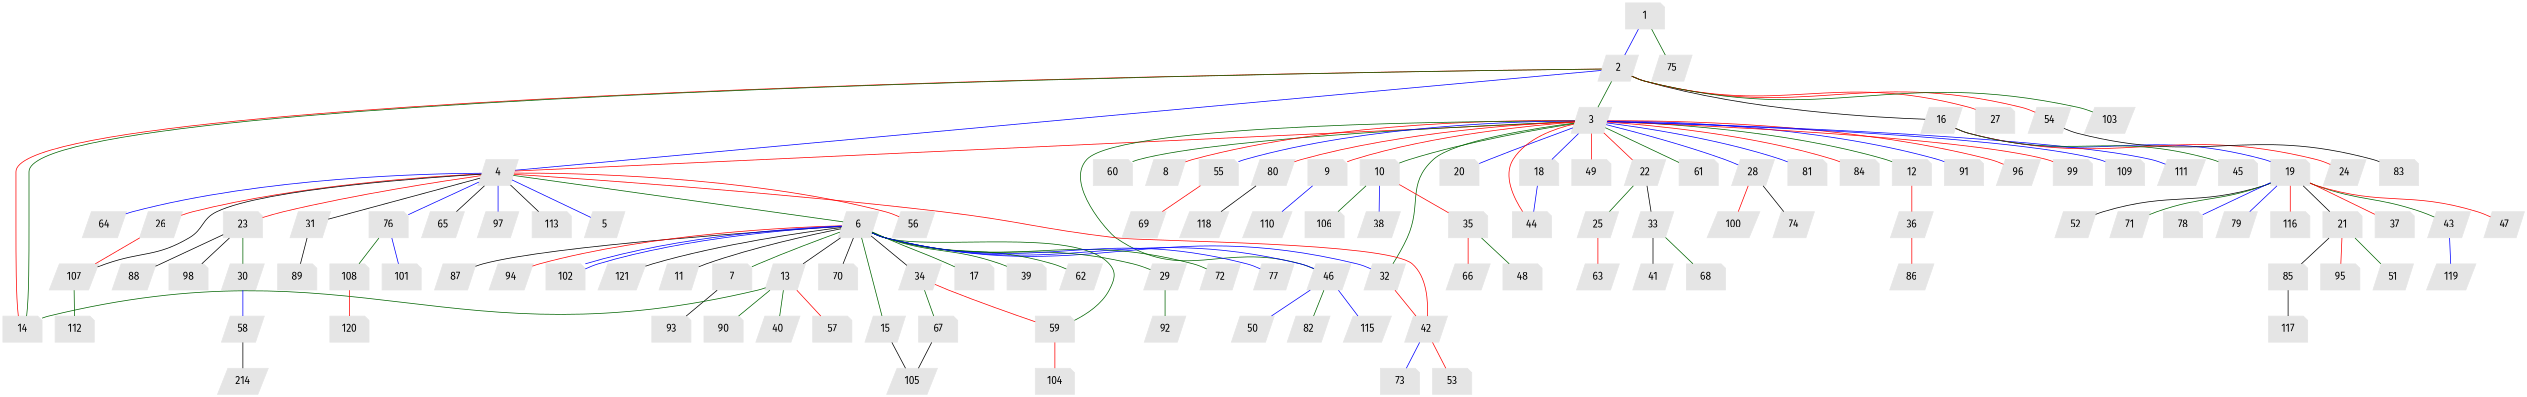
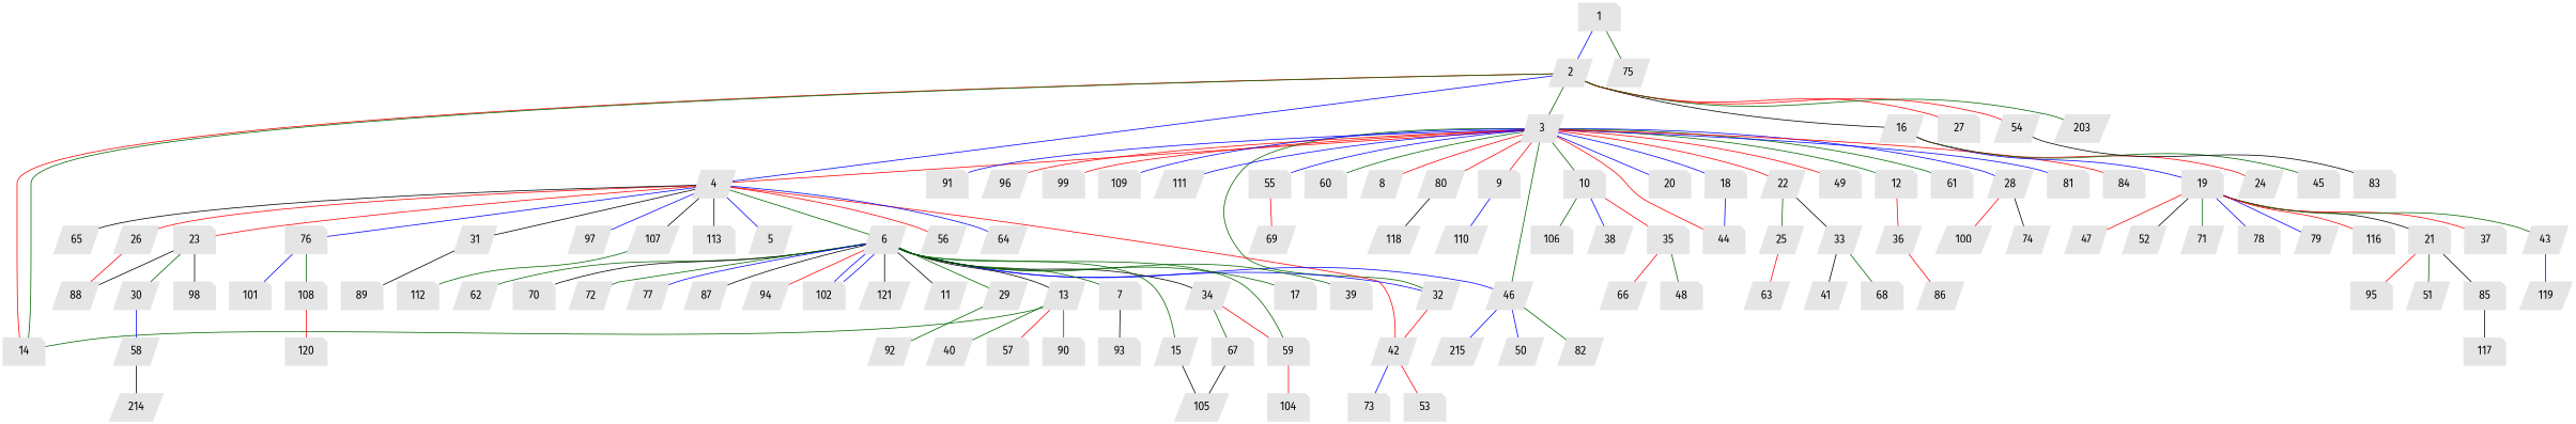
  graph {
    fontname="Fira Sans"
    node [color=gray90 fontname="Fira Sans" shape=parallelogram style=filled]
    edge [color=red fontname="Fira Sans"]
    1 [shape=note]
    2
    75
    3
    4
    14 [shape=note]
    16
    27 [shape=note]
    54
-   103
+   103 [label=203]
    60 [shape=note]
    8
    9 [shape=note]
    10 [shape=note]
    12 [shape=note]
    18 [shape=note]
    20 [shape=note]
    22
    28
    32
    44 [shape=note]
    46
    49 [shape=note]
    55 [shape=note]
    61 [shape=note]
    80
    81 [shape=note]
    84 [shape=note]
    91 [shape=note]
    96
    99 [shape=note]
    109 [shape=note]
    111
    5
    6
    23 [shape=note]
    26
    31
    42
    56
    64
    65
    76 [shape=note]
    97
    107
    113 [shape=note]
    19 [shape=note]
    24
    45 [shape=note]
    83 [shape=note]
    110
    35 [shape=note]
    38
    106 [shape=note]
    36
    25
    33
    74
    100
    50
    82
-   115
+   115 [label=215]
    69
    118
    7 [shape=note]
    11
    13
    15
    17 [shape=note]
    29
    34
    39 [shape=note]
    59 [shape=note]
    62
    70 [shape=note]
    72
    77
    87
    94
    102 [shape=note]
    121
    30
    88
    98 [shape=note]
    89 [shape=note]
    53 [shape=note]
    73 [shape=note]
    101 [shape=note]
    108 [shape=note]
    112 [shape=note]
    93 [shape=note]
    40
    57 [shape=note]
    90 [shape=note]
    105
    92
    67 [shape=note]
    104 [shape=note]
    48 [shape=note]
    66
    86
    21 [shape=note]
    37 [shape=note]
    43
    47
    52
    71
    78 [shape=note]
    79
    116 [shape=note]
    51
    85 [shape=note]
    95 [shape=note]
    119
    117 [shape=note]
    63
    41
    68 [shape=note]
    58
    n120 [label=214]
    120 [shape=note]
    1 -- 2 [color=blue]
    1 -- 75 [color=darkgreen]
    2 -- 3 [color=darkgreen]
    2 -- 4 [color=blue]
    2 -- 14
    2 -- 14 [color=darkgreen]
    2 -- 16 [color=black]
    2 -- 27
    2 -- 54
    2 -- 103 [color=darkgreen]
    3 -- 4
    3 -- 60 [color=darkgreen]
    3 -- 8
    3 -- 9
    3 -- 10 [color=darkgreen]
    3 -- 12 [color=darkgreen]
    3 -- 18 [color=blue]
    3 -- 20 [color=blue]
    3 -- 22
    3 -- 28 [color=blue]
    3 -- 32 [color=darkgreen]
    3 -- 44
    3 -- 46 [color=darkgreen]
    3 -- 49
    3 -- 55 [color=blue]
    3 -- 61 [color=darkgreen]
    3 -- 80
    3 -- 81 [color=blue]
    3 -- 84
    3 -- 91 [color=blue]
    3 -- 96
    3 -- 99
    3 -- 109 [color=blue]
    3 -- 111 [color=blue]
    4 -- 5 [color=blue]
    4 -- 6 [color=darkgreen]
    4 -- 23
    4 -- 26
    4 -- 31 [color=black]
    4 -- 42
    4 -- 56
    4 -- 64 [color=blue]
    4 -- 65 [color=black]
    4 -- 76 [color=blue]
    4 -- 97 [color=blue]
    4 -- 107 [color=black]
    4 -- 113 [color=black]
    16 -- 19 [color=blue]
    16 -- 24
    16 -- 45 [color=darkgreen]
    54 -- 83 [color=black]
    9 -- 110 [color=blue]
    10 -- 35
    10 -- 38 [color=blue]
    10 -- 106 [color=darkgreen]
    12 -- 36
    18 -- 44 [color=blue]
    22 -- 25 [color=darkgreen]
    22 -- 33 [color=black]
    28 -- 74 [color=black]
    28 -- 100
    32 -- 42
    46 -- 50 [color=blue]
    46 -- 82 [color=darkgreen]
    46 -- 115 [color=blue]
    55 -- 69
    80 -- 118 [color=black]
    6 -- 32 [color=blue]
    6 -- 46 [color=blue]
    6 -- 7 [color=darkgreen]
    6 -- 11 [color=black]
    6 -- 13 [color=black]
    6 -- 15 [color=darkgreen]
    6 -- 17 [color=darkgreen]
    6 -- 29 [color=darkgreen]
    6 -- 34 [color=black]
    6 -- 39 [color=darkgreen]
    6 -- 59 [color=darkgreen]
    6 -- 62 [color=darkgreen]
    6 -- 70 [color=black]
    6 -- 72 [color=darkgreen]
    6 -- 77 [color=blue]
    6 -- 87 [color=black]
    6 -- 94
    6 -- 102 [color=blue]
    6 -- 102 [color=blue]
    6 -- 121 [color=black]
    23 -- 30 [color=darkgreen]
    23 -- 88 [color=black]
    23 -- 98 [color=black]
-   26 -- 107
+   26 -- 88
    31 -- 89 [color=black]
    42 -- 53
    42 -- 73 [color=blue]
    76 -- 101 [color=blue]
    76 -- 108 [color=darkgreen]
    107 -- 112 [color=darkgreen]
    19 -- 21 [color=black]
    19 -- 37
    19 -- 43 [color=darkgreen]
    19 -- 47
    19 -- 52 [color=black]
    19 -- 71 [color=darkgreen]
    19 -- 78 [color=blue]
    19 -- 79 [color=blue]
    19 -- 116
    35 -- 48 [color=darkgreen]
    35 -- 66
    36 -- 86
    25 -- 63
    33 -- 41 [color=black]
    33 -- 68 [color=darkgreen]
    7 -- 93 [color=black]
    13 -- 14 [color=darkgreen]
    13 -- 40 [color=darkgreen]
    13 -- 57
    13 -- 90 [color=darkgreen]
    15 -- 105 [color=black]
    29 -- 92 [color=darkgreen]
    34 -- 59
    34 -- 67 [color=darkgreen]
    59 -- 104
    30 -- 58 [color=blue]
    108 -- 120
    67 -- 105 [color=black]
    21 -- 51 [color=darkgreen]
    21 -- 85 [color=black]
    21 -- 95
    43 -- 119 [color=blue]
    85 -- 117 [color=black]
    58 -- n120 [color=black]
  }
